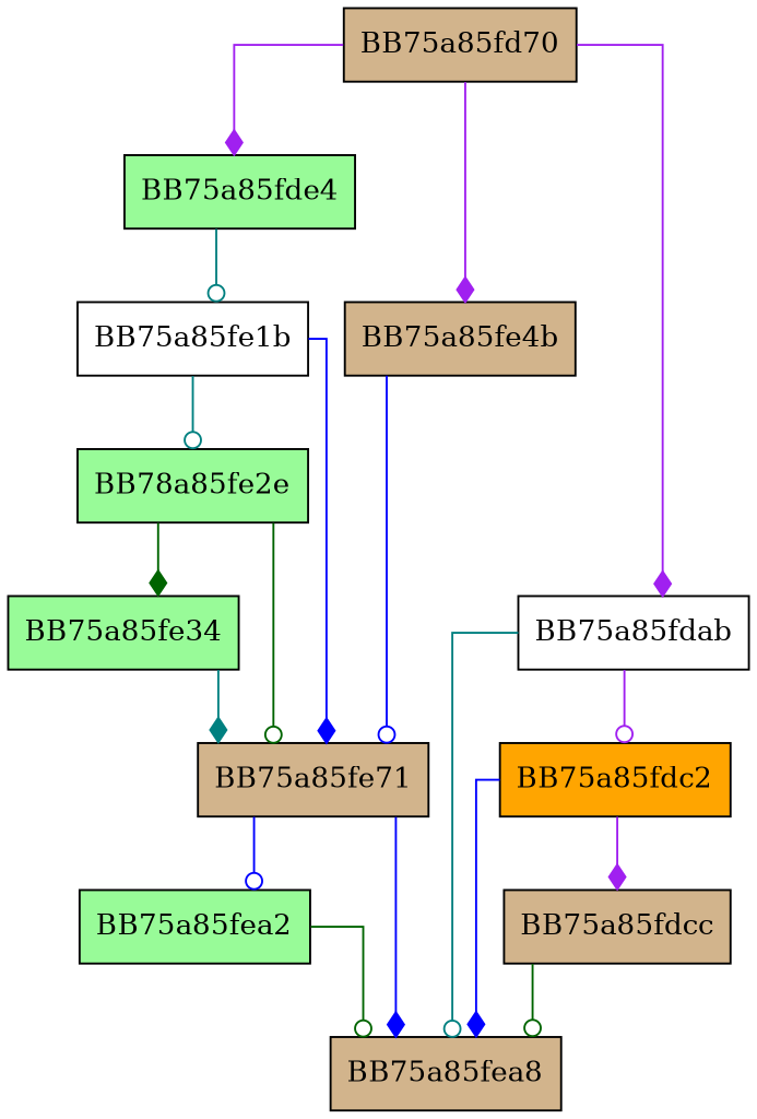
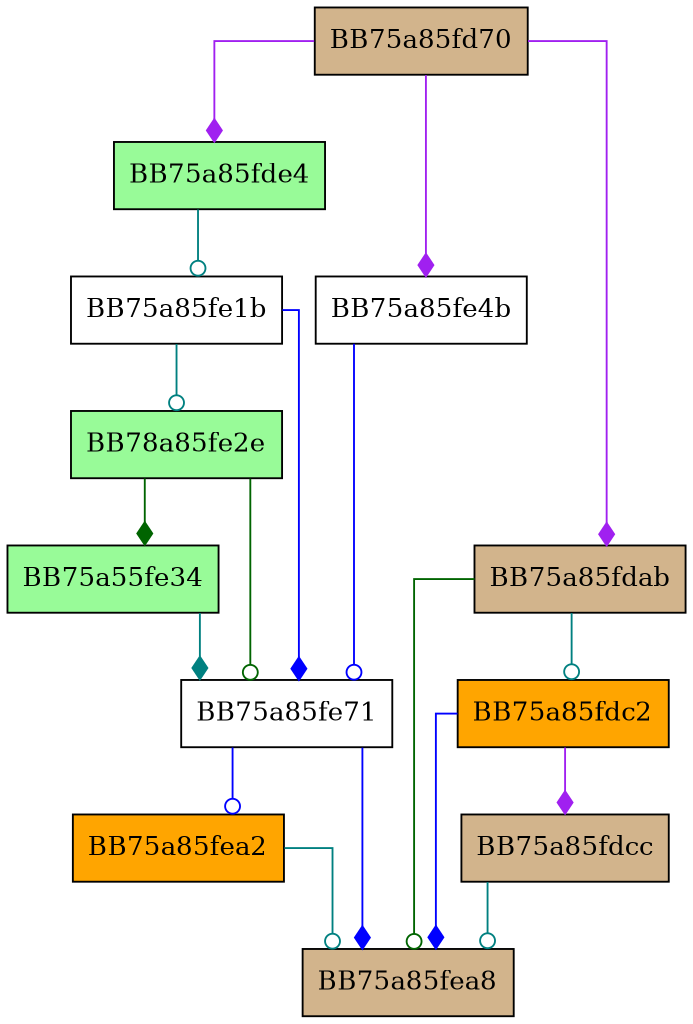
  digraph {
    splines=ortho
    node [fillcolor=tan shape=box style=filled]
    edge [arrowhead=odot color=teal]
    BB75a85fde4 [fillcolor=palegreen]
    BB75a85fd70
-   BB75a85fdab [fillcolor=white]
-   BB75a85fe4b
+   BB75a85fdab
+   BB75a85fe4b [fillcolor=white]
    BB75a85fe1b [fillcolor=white]
    BB75a85fea8
    BB75a85fdc2 [fillcolor=orange]
-   BB75a85fe71
+   BB75a85fe71 [fillcolor=white]
    n9 [fillcolor=palegreen label=BB78a85fe2e]
    BB75a85fdcc
-   BB75a85fea2 [fillcolor=palegreen]
-   BB75a85fe34 [fillcolor=palegreen]
+   BB75a85fea2 [fillcolor=orange]
+   BB75a85fe34 [fillcolor=palegreen label=BB75a55fe34]
    BB75a85fde4 -> BB75a85fe1b
    BB75a85fd70 -> BB75a85fde4 [arrowhead=diamond color=purple]
    BB75a85fd70 -> BB75a85fdab [arrowhead=diamond color=purple]
    BB75a85fd70 -> BB75a85fe4b [arrowhead=diamond color=purple]
-   BB75a85fdab -> BB75a85fea8
-   BB75a85fdab -> BB75a85fdc2 [color=purple]
+   BB75a85fdab -> BB75a85fea8 [color=darkgreen]
+   BB75a85fdab -> BB75a85fdc2
    BB75a85fe4b -> BB75a85fe71 [color=blue]
    BB75a85fe1b -> BB75a85fe71 [arrowhead=diamond color=blue]
    BB75a85fe1b -> n9
    BB75a85fdc2 -> BB75a85fea8 [arrowhead=diamond color=blue]
    BB75a85fdc2 -> BB75a85fdcc [arrowhead=diamond color=purple]
    BB75a85fe71 -> BB75a85fea8 [arrowhead=diamond color=blue]
    BB75a85fe71 -> BB75a85fea2 [color=blue]
    n9 -> BB75a85fe71 [color=darkgreen]
    n9 -> BB75a85fe34 [arrowhead=diamond color=darkgreen]
-   BB75a85fdcc -> BB75a85fea8 [color=darkgreen]
-   BB75a85fea2 -> BB75a85fea8 [color=darkgreen]
+   BB75a85fdcc -> BB75a85fea8
+   BB75a85fea2 -> BB75a85fea8
    BB75a85fe34 -> BB75a85fe71 [arrowhead=diamond]
  }
